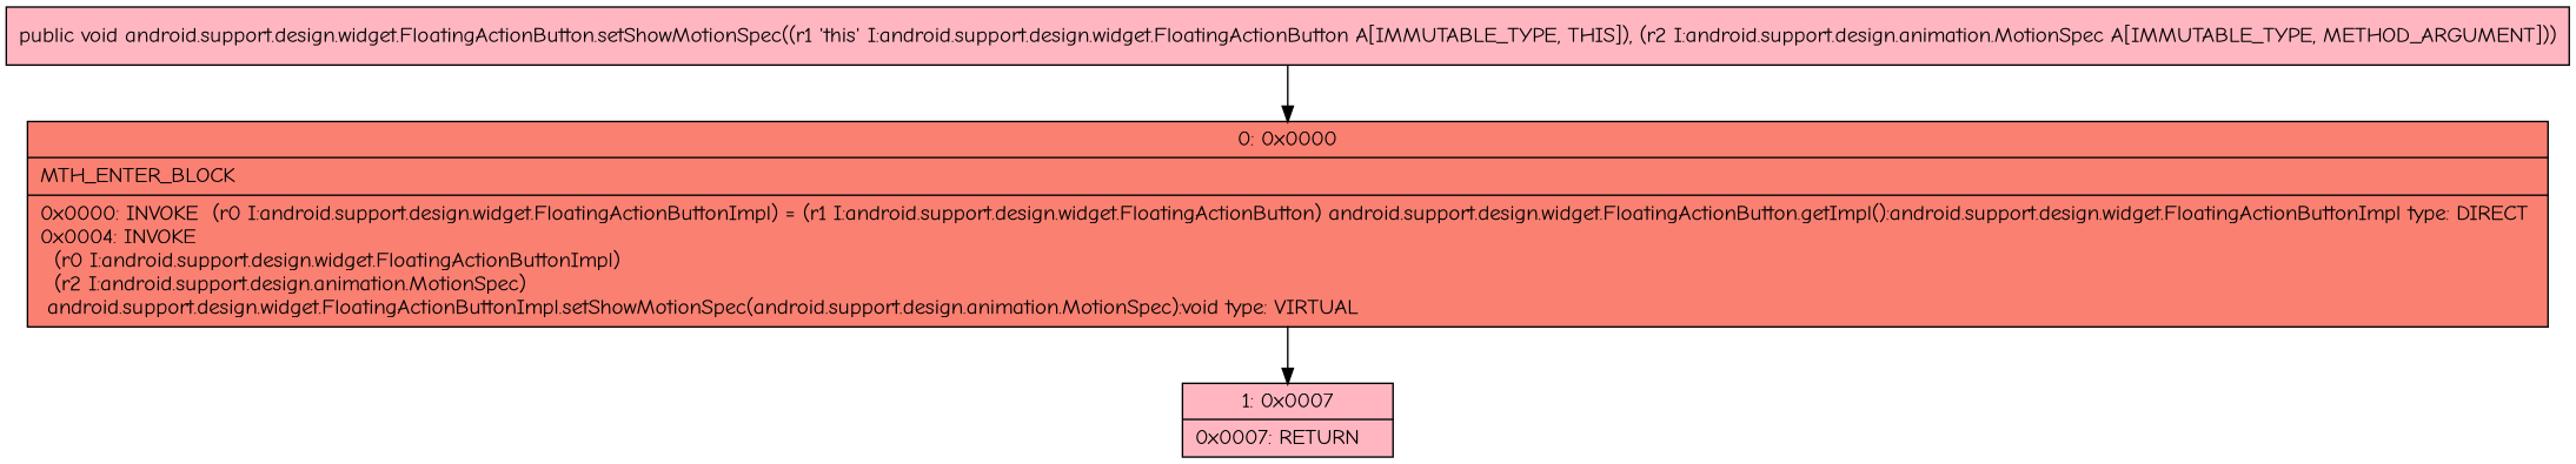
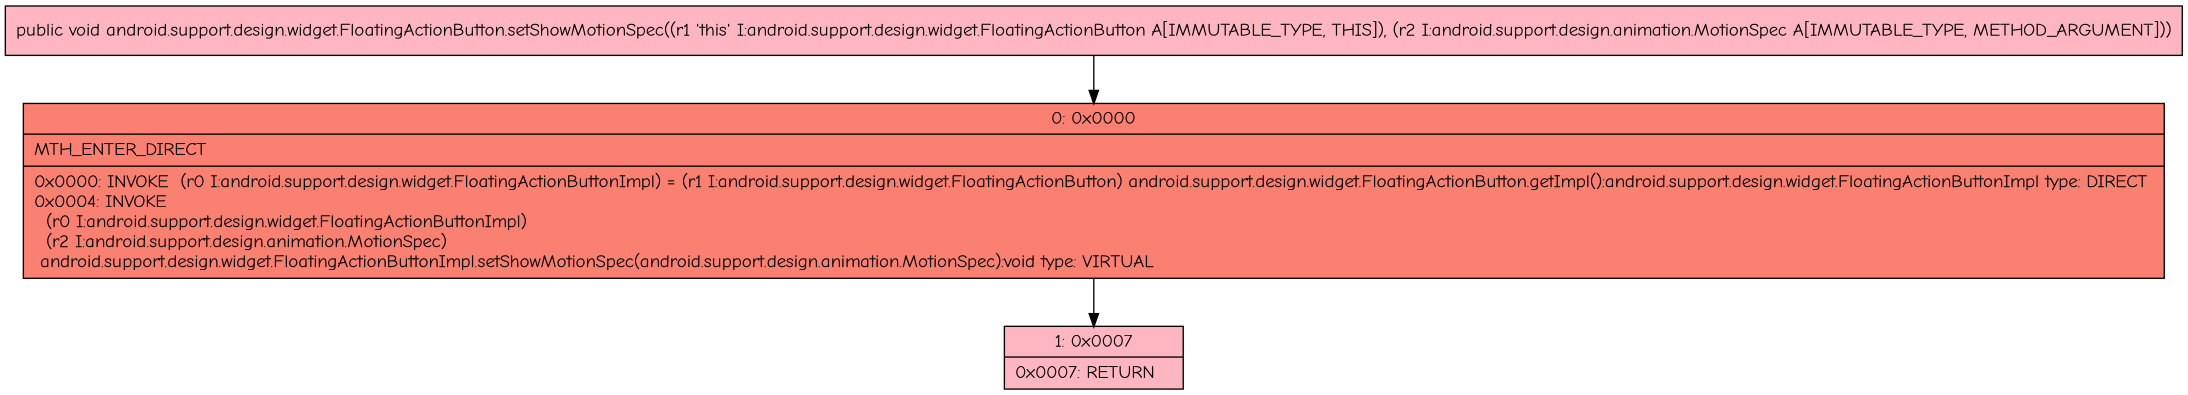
  digraph {
    fontname="Comic Neue"
    node [shape=record style=filled fillcolor=lightpink fontname="Comic Neue"]
    edge [fontname="Comic Neue"]
-   n1 [label="{0\:\ 0x0000|MTH_ENTER_BLOCK\l|0x0000: INVOKE  (r0 I:android.support.design.widget.FloatingActionButtonImpl) = (r1 I:android.support.design.widget.FloatingActionButton) android.support.design.widget.FloatingActionButton.getImpl():android.support.design.widget.FloatingActionButtonImpl type: DIRECT \l0x0004: INVOKE  \l  (r0 I:android.support.design.widget.FloatingActionButtonImpl)\l  (r2 I:android.support.design.animation.MotionSpec)\l android.support.design.widget.FloatingActionButtonImpl.setShowMotionSpec(android.support.design.animation.MotionSpec):void type: VIRTUAL \l}" fillcolor=salmon]
+   n1 [label="{0\:\ 0x0000|MTH_ENTER_DIRECT\l|0x0000: INVOKE  (r0 I:android.support.design.widget.FloatingActionButtonImpl) = (r1 I:android.support.design.widget.FloatingActionButton) android.support.design.widget.FloatingActionButton.getImpl():android.support.design.widget.FloatingActionButtonImpl type: DIRECT \l0x0004: INVOKE  \l  (r0 I:android.support.design.widget.FloatingActionButtonImpl)\l  (r2 I:android.support.design.animation.MotionSpec)\l android.support.design.widget.FloatingActionButtonImpl.setShowMotionSpec(android.support.design.animation.MotionSpec):void type: VIRTUAL \l}" fillcolor=salmon]
    n2 [label="{1\:\ 0x0007|0x0007: RETURN   \l}"]
    n3 [label="{public void android.support.design.widget.FloatingActionButton.setShowMotionSpec((r1 'this' I:android.support.design.widget.FloatingActionButton A[IMMUTABLE_TYPE, THIS]), (r2 I:android.support.design.animation.MotionSpec A[IMMUTABLE_TYPE, METHOD_ARGUMENT])) }"]
    n1 -> n2
    n3 -> n1
  }
